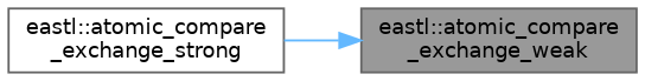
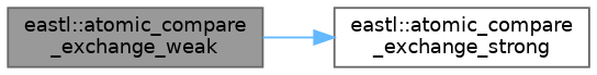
  digraph {
    rankdir=LR
    node [fontname=Helvetica fontsize=10 shape=box style=filled]
    n1 [color=gray40 fillcolor=grey60 fontcolor=black height=0.2 label="eastl::atomic_compare\l_exchange_weak" width=0.4]
    n2 [color=grey40 fillcolor=white height=0.2 label="eastl::atomic_compare\l_exchange_strong" width=0.4]
-   n2 -> n1 [color=steelblue1 fontname=Helvetica fontsize=10 labelfontname=Helvetica labelfontsize=10 style=solid]
+   n1 -> n2 [color=steelblue1 fontname=Helvetica fontsize=10 labelfontname=Helvetica labelfontsize=10 style=solid]
  }
